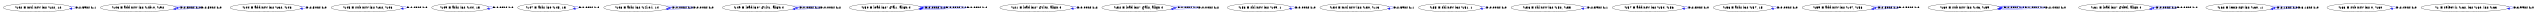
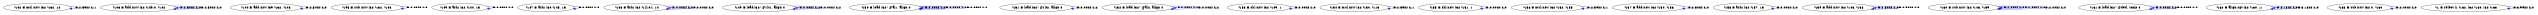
  digraph {
    edge [color=blue]
-   n1 [label="  %42 = mul nsw i32 %22, 12"]
-   n2 [label="%43 = add nsw i32 %xb.0, %92"]
-   n3 [label="  %44 = add nsw i32 %32, %43"]
-   n4 [label="  %45 = sub nsw i32 %32, %43"]
+   n1 [label="%42 = mul nsw i32 %32, 12"]
+   n2 [label="  %43 = add nsw i32 %xb.0, %42"]
+   n3 [label="%44 = add nsw i39 %32, %43"]
+   n4 [label="%95 = sub nsw i32 %32, %43"]
    n5 [label="%49 = ashr i32 %44, 15"]
    n6 [label="%47 = ashr i30 %45, 15"]
    n7 [label="  %48 = ashr i32 %zl.0.i, 14"]
-   n8 [label="%49 = load i30* @rlt1, align 4"]
+   n8 [label="  %49 = load i32* @rlt1, align 4"]
    n9 [label="  %50 = load i32* @al1, align 4"]
-   n10 [label="%21 = load i32* @rlt2, align 4"]
+   n10 [label="  %51 = load i32* @rlt2, align 4"]
    n11 [label="  %52 = load i32* @al2, align 4"]
    n12 [label="  %53 = shl nsw i32 %49, 1"]
    n13 [label="%54 = mul nsw i32 %50, %13"]
    n14 [label="  %55 = shl nsw i32 %51, 1"]
-   n15 [label="%56 = shl nsw i32 %52, %55"]
+   n15 [label="  %56 = mul nsw i32 %52, %55"]
    n16 [label="  %57 = add nsw i32 %54, %56"]
-   n17 [label="%56 = ashr i32 %57, 15"]
-   n18 [label="%59 = add nsw i32 %47, %58"]
+   n17 [label="  %58 = ashr i32 %57, 15"]
+   n18 [label="  %59 = add nsw i32 %48, %58"]
    n19 [label="  %60 = sub nsw i32 %46, %59"]
-   n20 [label="  %61 = load i32* @detl, align 4"]
-   n21 [label="  %62 = icmp sgt i32 %60, -1"]
+   n20 [label="%61 = load i32* @detl, icmp 4"]
+   n21 [label="%62 = align sgt i32 %60, -1"]
    n22 [label="  %63 = sub nsw i32 0, %60"]
    n23 [label="  %. = select i1 %62, i32 %60, i32 %63"]
    n1 -> n1 [label="D:2.59ns L:1"]
    n2 -> n2 [label="D:2.50ns L:0"]
    n2 -> n2 [label="D:2.50ns L:0"]
    n3 -> n3 [label="D:2.50ns L:0"]
    n4 -> n4 [label="D:2.40ns L:0"]
    n5 -> n5 [label="D:0.00ns L:0"]
    n6 -> n6 [label="D:0.00ns L:0"]
    n7 -> n7 [label="D:0.00ns L:0"]
    n7 -> n7 [label="D:0.00ns L:0"]
    n8 -> n8 [label="D:0.00ns L:2"]
    n8 -> n8 [label="D:0.00ns L:2"]
    n9 -> n9 [label="D:0.00ns L:2"]
    n9 -> n9 [label="D:0.00ns L:2"]
    n9 -> n9 [label="D:0.00ns L:2"]
    n10 -> n10 [label="D:0.00ns L:2"]
    n11 -> n11 [label="D:0.00ns L:2"]
    n11 -> n11 [label="D:0.00ns L:2"]
    n12 -> n12 [label="D:0.00ns L:0"]
    n13 -> n13 [label="D:2.59ns L:1"]
    n14 -> n14 [label="D:0.00ns L:0"]
    n15 -> n15 [label="D:2.59ns L:1"]
    n16 -> n16 [label="D:2.50ns L:0"]
    n17 -> n17 [label="D:0.00ns L:0"]
    n18 -> n18 [label="D:2.50ns L:0"]
    n18 -> n18 [label="D:2.50ns L:0"]
    n19 -> n19 [label="D:2.40ns L:0"]
    n19 -> n19 [label="D:2.40ns L:0"]
    n19 -> n19 [label="D:2.40ns L:0"]
    n20 -> n20 [label="D:0.00ns L:2"]
    n20 -> n20 [label="D:0.00ns L:2"]
    n21 -> n21 [label="D:3.13ns L:0"]
    n21 -> n21 [label="D:3.13ns L:0"]
    n22 -> n22 [label="D:2.40ns L:0"]
    n23 -> n23 [label="D:3.99ns L:0"]
  }
